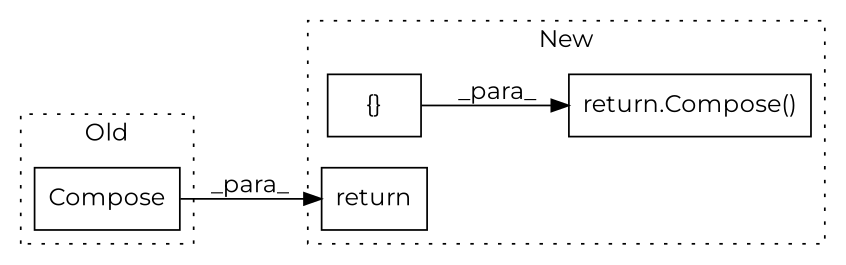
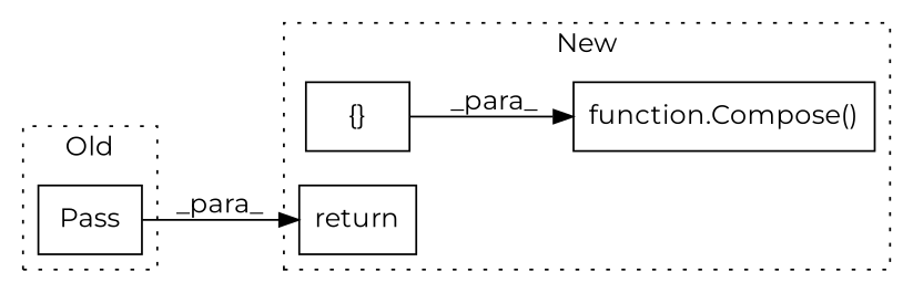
  digraph {
    fontname=Montserrat
    rankdir=LR
    node [fontname=Montserrat shape=box]
    edge [fontname=Montserrat]
-   n1 [a=75 l="8,1" label="return.Compose()" s="1295,1466"]
+   n1 [a=75 l="8,1" label="function.Compose()" s="1295,1466"]
    n2 [a=59 l="14,0" label="{}" s="1303,1456"]
    n3 [a=93 l=7 label=return s=1288]
-   n4 [a=62 l=4 label=Compose s=240]
+   n4 [a=62 l=4 label=Pass s=240]
    subgraph cluster_1 {
      label=New
      style=dotted
      n1
      n2
      n3
    }
    subgraph cluster_2 {
      label=Old
      style=dotted
      n4
    }
    n2 -> n1 [label=_para_]
    n4 -> n3 [label=_para_]
  }
